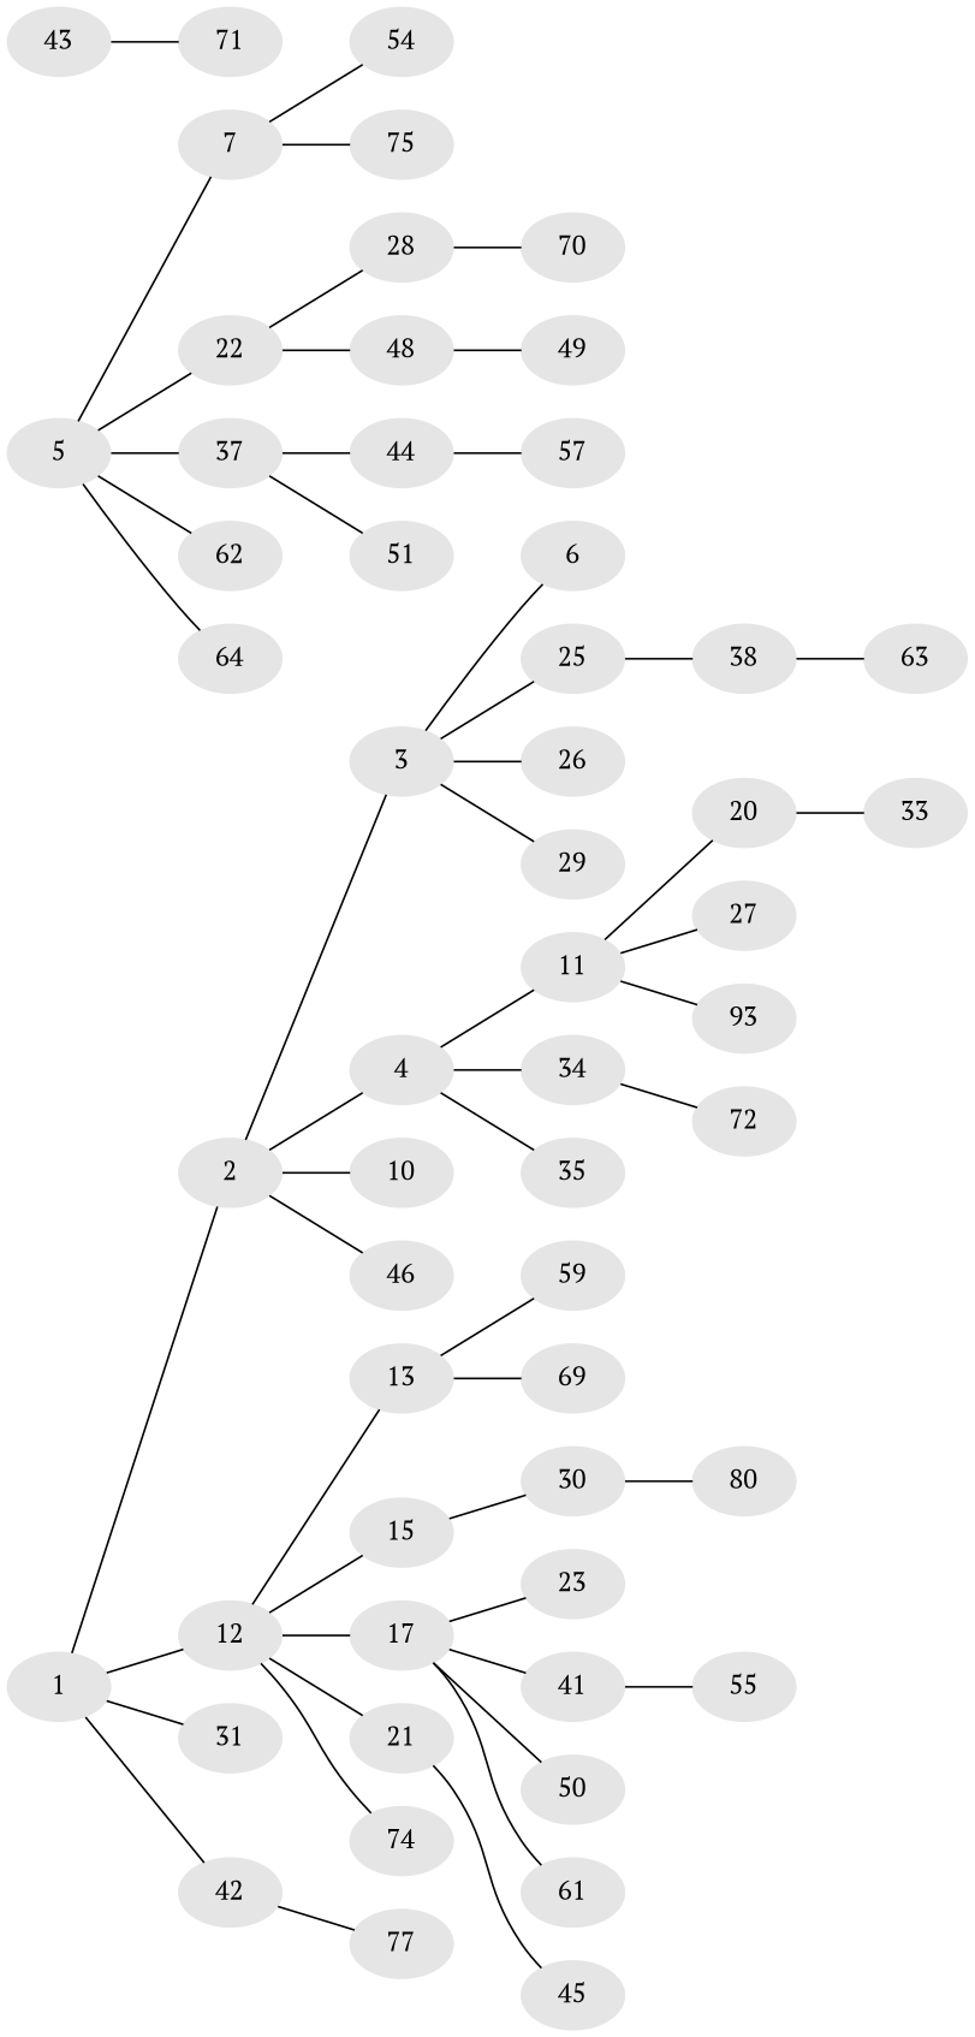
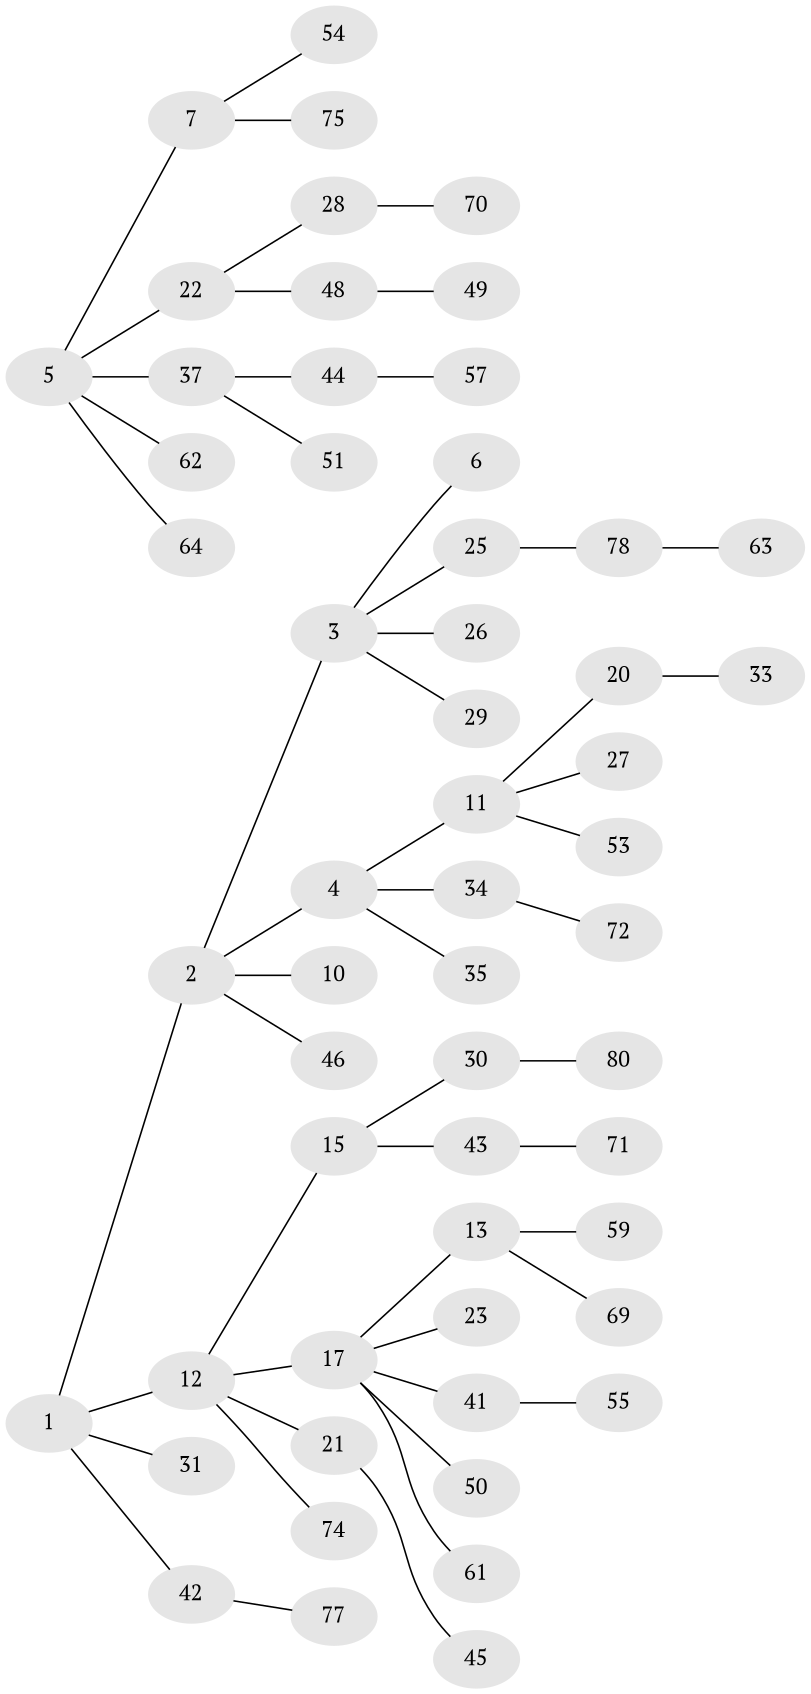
  graph {
    fontname="PT Serif"
    rankdir=LR
    node [color=gray90 fontname="PT Serif" style=filled]
    edge [fontname="PT Serif"]
    1 [super="+16"]
    2 [super="+60"]
    12 [super="+36"]
    31
    42 [super="+74"]
    3 [super="+8"]
    4 [super="+24"]
    10
    46 [super="+79"]
    5 [super="+9"]
    7 [super="+14"]
    22
    37 [super="+40"]
    62
    64 [super="+78"]
    13 [super="+58"]
    15
    17 [super="+18"]
    21
    n20 [label=74]
    77
    6 [super="+19"]
    25 [super="+65"]
    26
    29
    11 [super="+39"]
    34
    35
-   38 [super="+67"]
+   38 [super="+67" label=78]
    20
    27
-   53 [label=93]
+   53
    72
    54
    75
    28 [super="+47"]
    48
    44 [super="+76"]
    51
    33 [super="+56"]
    59
    69
    30 [super="+32"]
    43 [super="+66"]
    23
    41 [super="+52"]
    50
    61
    45 [super="+68"]
    80
    71
    55
    70
    49
    63
    57
    1 -- 2
    1 -- 12
    1 -- 31
    1 -- 42
    2 -- 3
    2 -- 4
    2 -- 10
    2 -- 46
-   12 -- 13
+   17 -- 13
    12 -- 15
    12 -- 17
    12 -- 21
    12 -- n20
    42 -- 77
    3 -- 6
    3 -- 25
    3 -- 26
    3 -- 29
    4 -- 11
    4 -- 34
    4 -- 35
    5 -- 7
    5 -- 22
    5 -- 37
    5 -- 62
    5 -- 64
    7 -- 54
    7 -- 75
    22 -- 28
    22 -- 48
    37 -- 44
    37 -- 51
    13 -- 59
    13 -- 69
    15 -- 30
+   15 -- 43
    17 -- 23
    17 -- 41
    17 -- 50
    17 -- 61
    21 -- 45
    25 -- 38
    11 -- 20
    11 -- 27
    11 -- 53
    34 -- 72
    38 -- 63
    20 -- 33
    28 -- 70
    48 -- 49
    44 -- 57
    30 -- 80
    43 -- 71
    41 -- 55
  }
